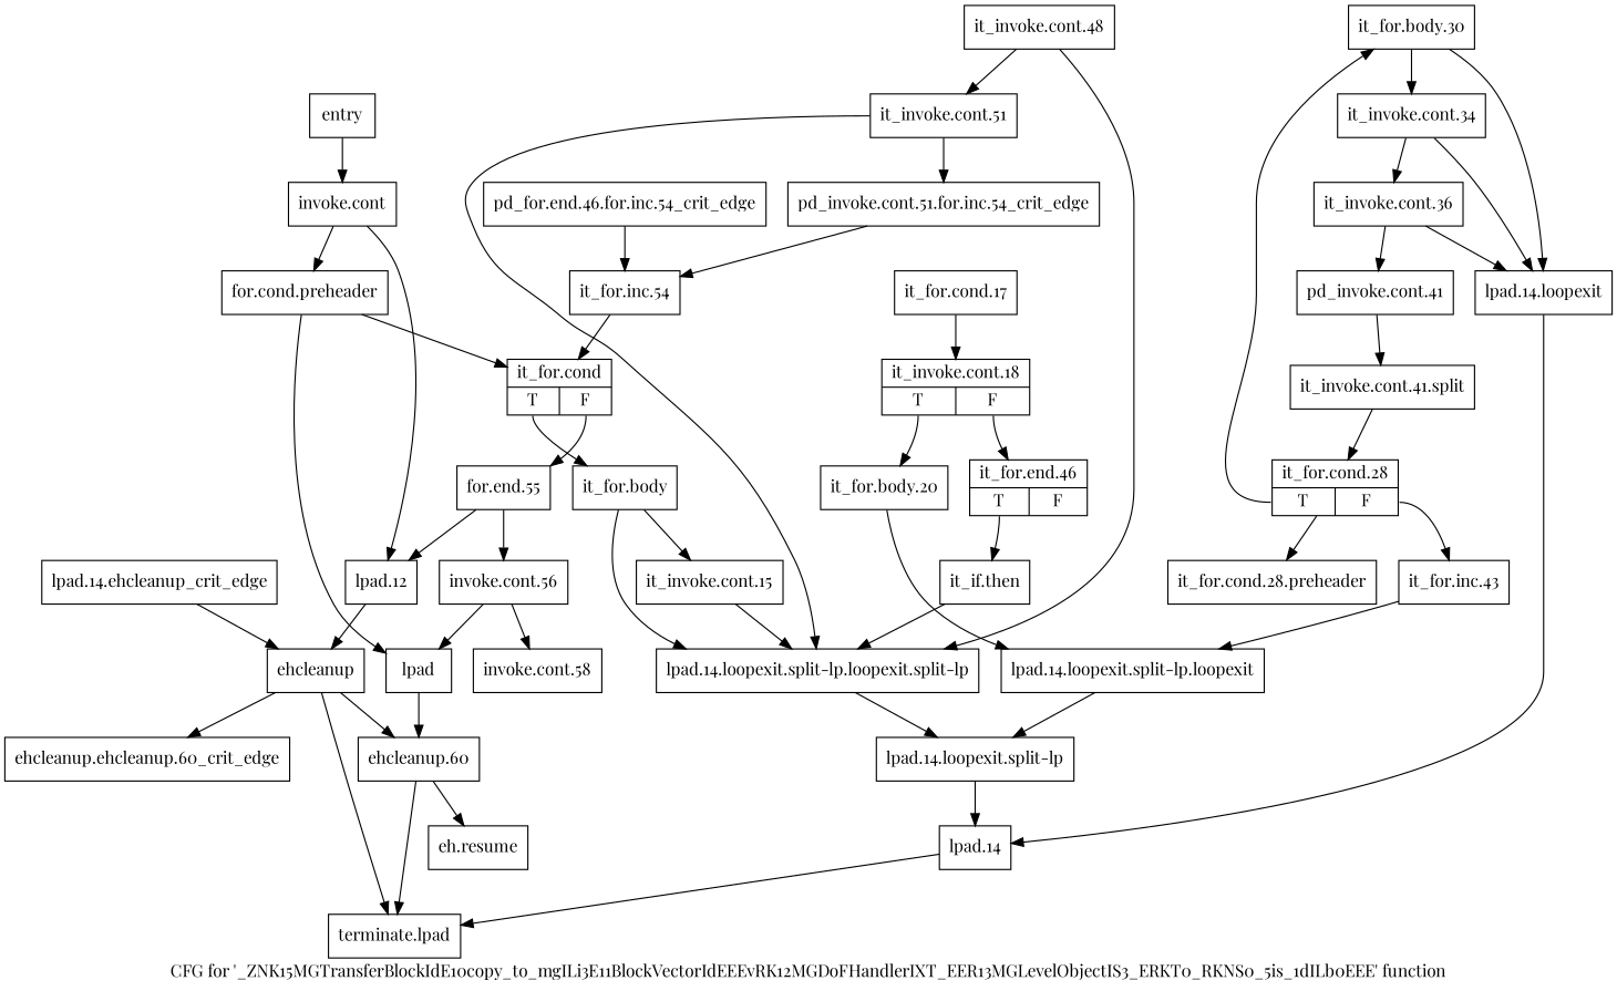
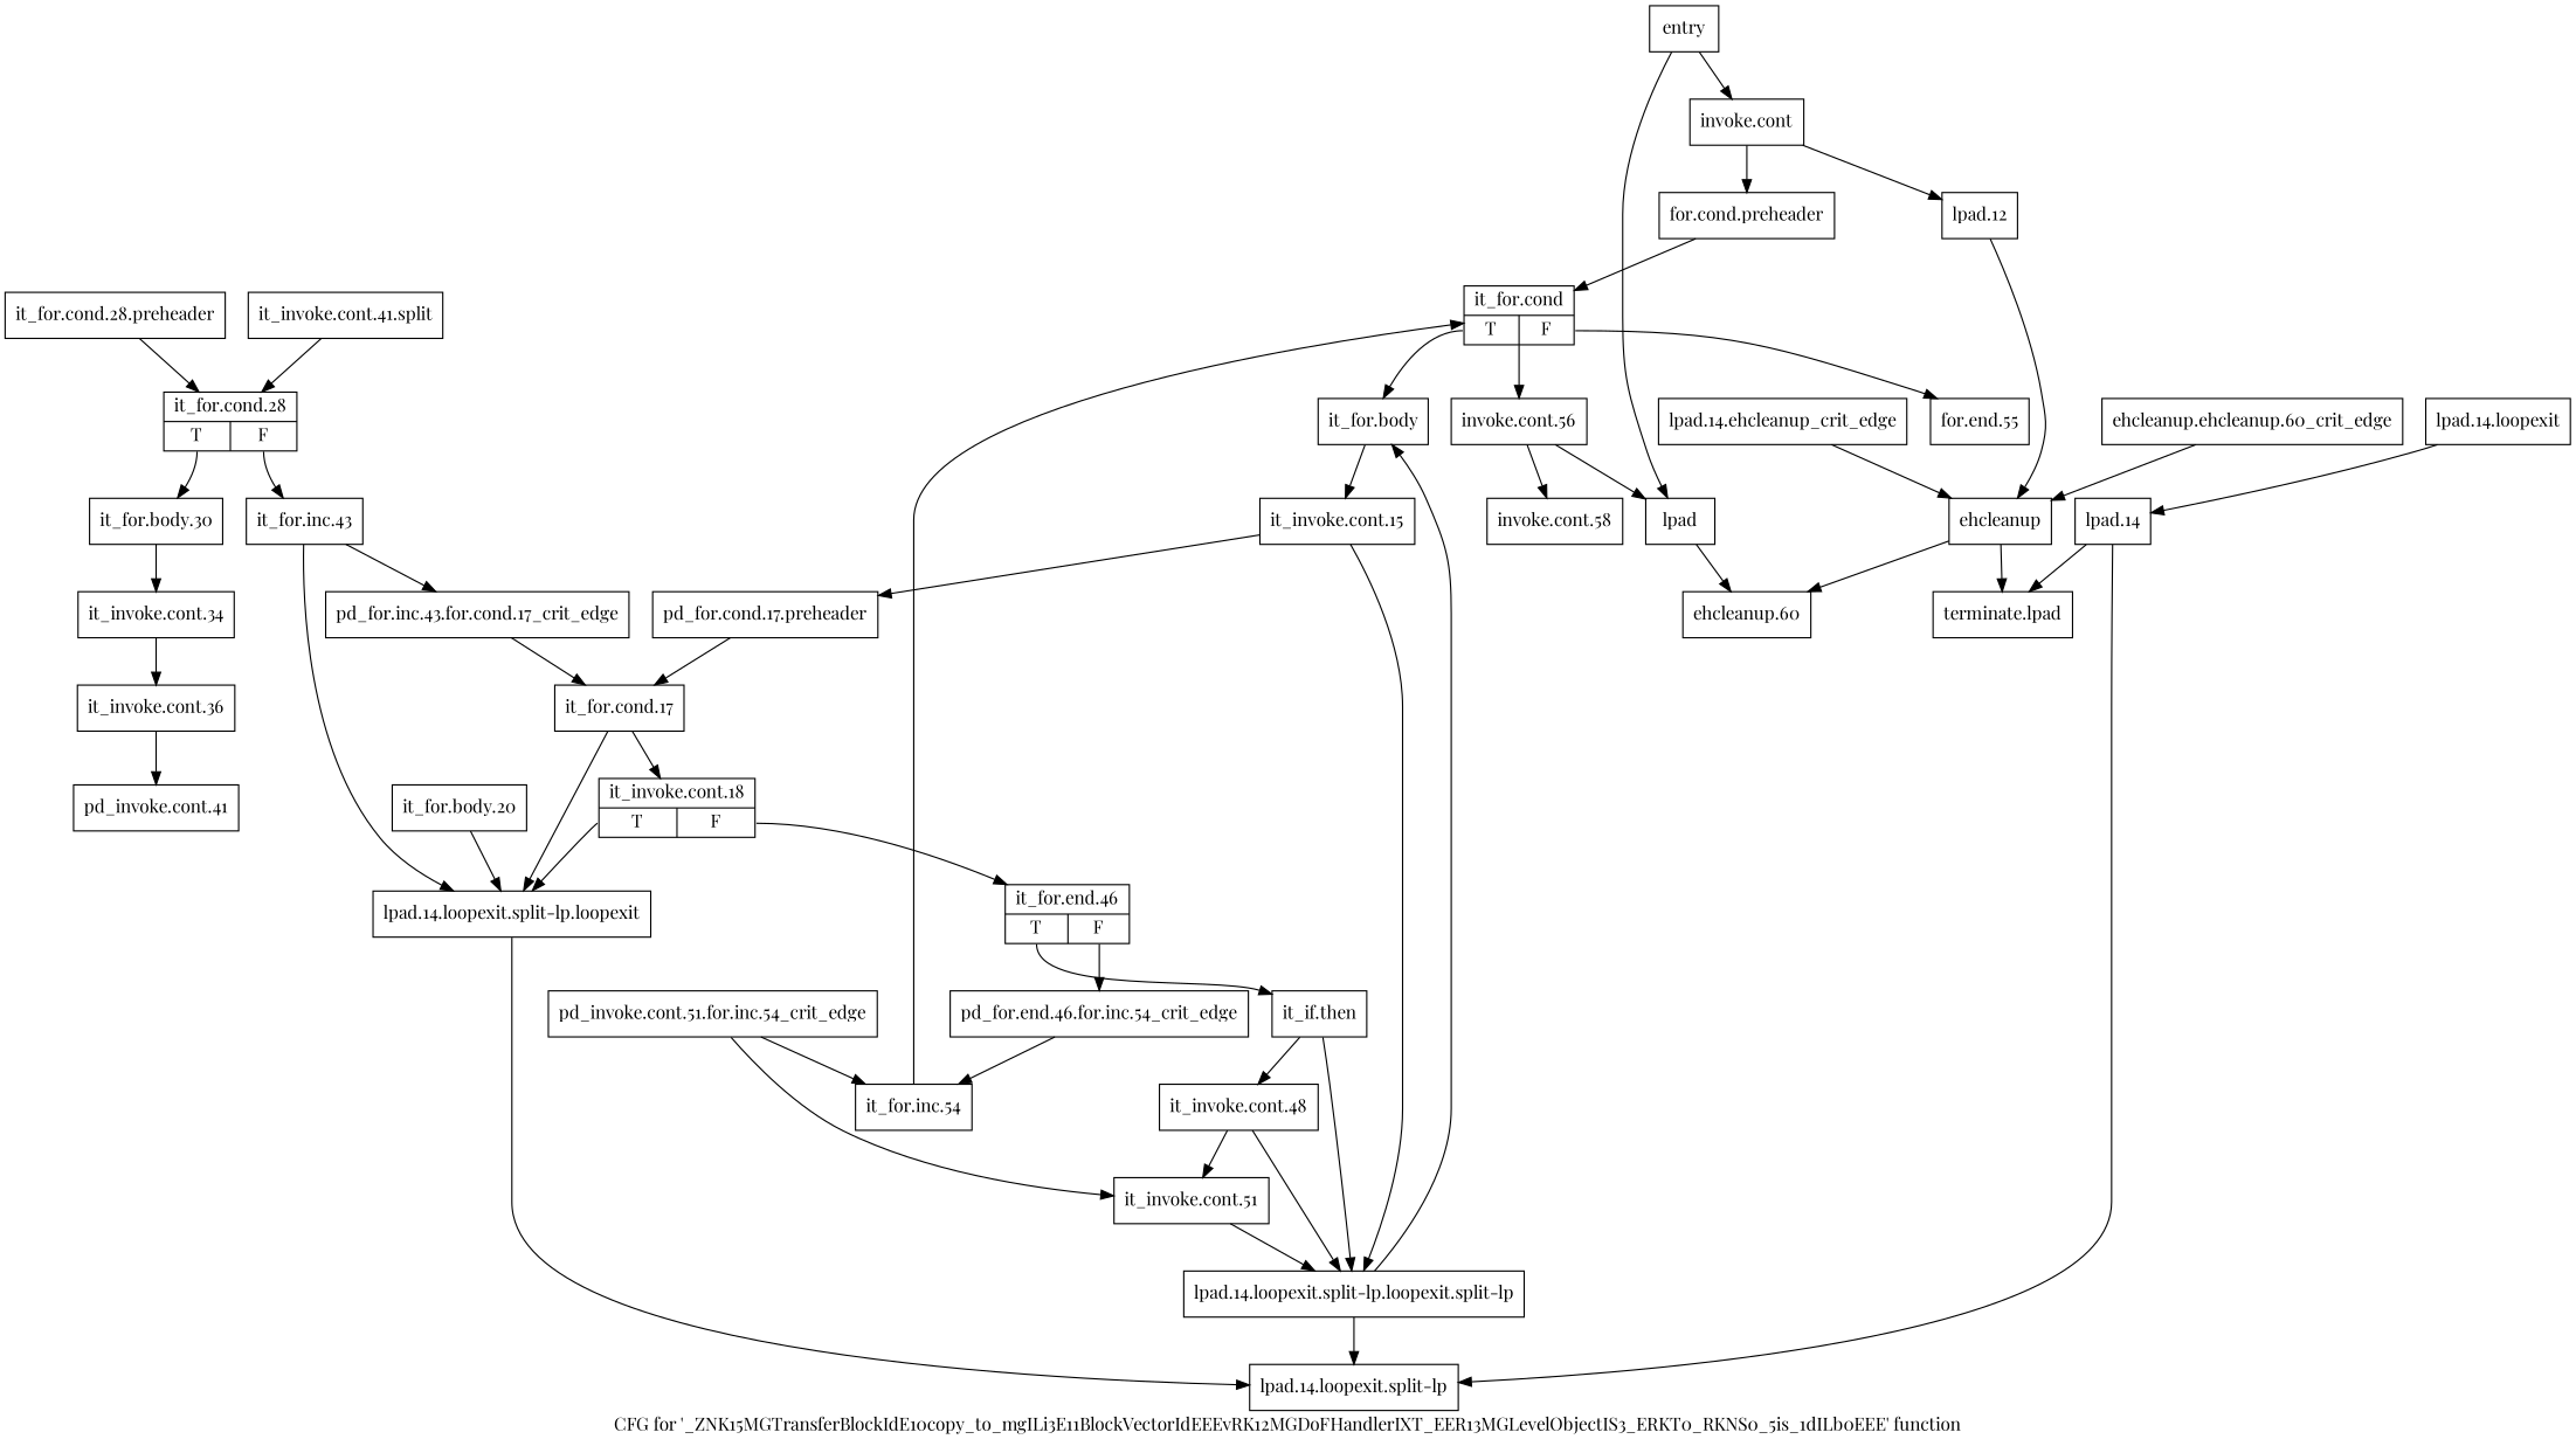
  digraph {
    fontname="Playfair Display"
    label="CFG for '_ZNK15MGTransferBlockIdE10copy_to_mgILi3E11BlockVectorIdEEEvRK12MGDoFHandlerIXT_EER13MGLevelObjectIS3_ERKT0_RKNS0_5is_1dILb0EEE' function"
    node [fontname="Playfair Display" shape=record]
    edge [fontname="Playfair Display"]
    n1 [label="{entry}"]
    n2 [label="{invoke.cont}"]
    n3 [label="{lpad}"]
    n4 [label="{for.cond.preheader}"]
    n5 [label="{lpad.12}"]
    n6 [label="{ehcleanup.60}"]
    n7 [label="{it_for.cond|{<s0>T|<s1>F}}"]
    n8 [label="{ehcleanup}"]
    n9 [label="{terminate.lpad}"]
-   n10 [label="{eh.resume}"]
    n11 [label="{it_for.body}"]
    n12 [label="{for.end.55}"]
    n13 [label="{ehcleanup.ehcleanup.60_crit_edge}"]
    n14 [label="{it_invoke.cont.15}"]
    n15 [label="{lpad.14.loopexit.split-lp.loopexit.split-lp}"]
    n16 [label="{invoke.cont.56}"]
+   n17 [label="{pd_for.cond.17.preheader}"]
    n18 [label="{lpad.14.loopexit.split-lp}"]
    n19 [label="{invoke.cont.58}"]
    n20 [label="{it_for.cond.17}"]
    n21 [label="{lpad.14}"]
    n22 [label="{it_invoke.cont.18|{<s0>T|<s1>F}}"]
    n23 [label="{lpad.14.loopexit.split-lp.loopexit}"]
    n24 [label="{it_for.body.20}"]
    n25 [label="{it_for.end.46|{<s0>T|<s1>F}}"]
    n26 [label="{it_if.then}"]
    n27 [label="{pd_for.end.46.for.inc.54_crit_edge}"]
    n28 [label="{it_invoke.cont.48}"]
    n29 [label="{it_for.inc.54}"]
    n30 [label="{it_for.cond.28.preheader}"]
    n31 [label="{it_for.cond.28|{<s0>T|<s1>F}}"]
    n32 [label="{it_for.body.30}"]
    n33 [label="{it_for.inc.43}"]
    n34 [label="{it_invoke.cont.34}"]
    n35 [label="{lpad.14.loopexit}"]
+   n36 [label="{pd_for.inc.43.for.cond.17_crit_edge}"]
    n37 [label="{it_invoke.cont.36}"]
    n38 [label="{pd_invoke.cont.41}"]
    n39 [label="{it_invoke.cont.41.split}"]
    n40 [label="{lpad.14.ehcleanup_crit_edge}"]
    n41 [label="{it_invoke.cont.51}"]
    n42 [label="{pd_invoke.cont.51.for.inc.54_crit_edge}"]
    n1 -> n2
-   n4 -> n3
+   n1 -> n3
    n2 -> n4
    n2 -> n5
    n3 -> n6
    n4 -> n7
    n5 -> n8
-   n6 -> n9
-   n6 -> n10
    n7 -> n11 [tailport=s0]
    n7 -> n12 [tailport=s1]
    n8 -> n6
    n8 -> n9
-   n8 -> n13
+   n13 -> n8
    n11 -> n14
-   n11 -> n15
-   n12 -> n5
-   n12 -> n16
+   n15 -> n11
+   n7 -> n16
    n14 -> n15
+   n14 -> n17
    n15 -> n18
    n16 -> n3
    n16 -> n19
-   n18 -> n21
+   n17 -> n20
+   n21 -> n18
    n20 -> n22
+   n20 -> n23
    n21 -> n9
-   n22 -> n24 [tailport=s0]
+   n22 -> n23 [tailport=s0]
    n22 -> n25 [tailport=s1]
    n23 -> n18
    n24 -> n23
    n25 -> n26 [tailport=s0]
+   n25 -> n27 [tailport=s1]
    n26 -> n15
+   n26 -> n28
    n27 -> n29
    n28 -> n15
    n28 -> n41
    n29 -> n7
-   n31 -> n30
+   n30 -> n31
    n31 -> n32 [tailport=s0]
    n31 -> n33 [tailport=s1]
    n32 -> n34
-   n32 -> n35
    n33 -> n23
-   n34 -> n35
+   n33 -> n36
    n34 -> n37
    n35 -> n21
-   n37 -> n35
+   n36 -> n20
    n37 -> n38
-   n38 -> n39
    n39 -> n31
    n40 -> n8
    n41 -> n15
-   n41 -> n42
+   n42 -> n41
    n42 -> n29
  }
